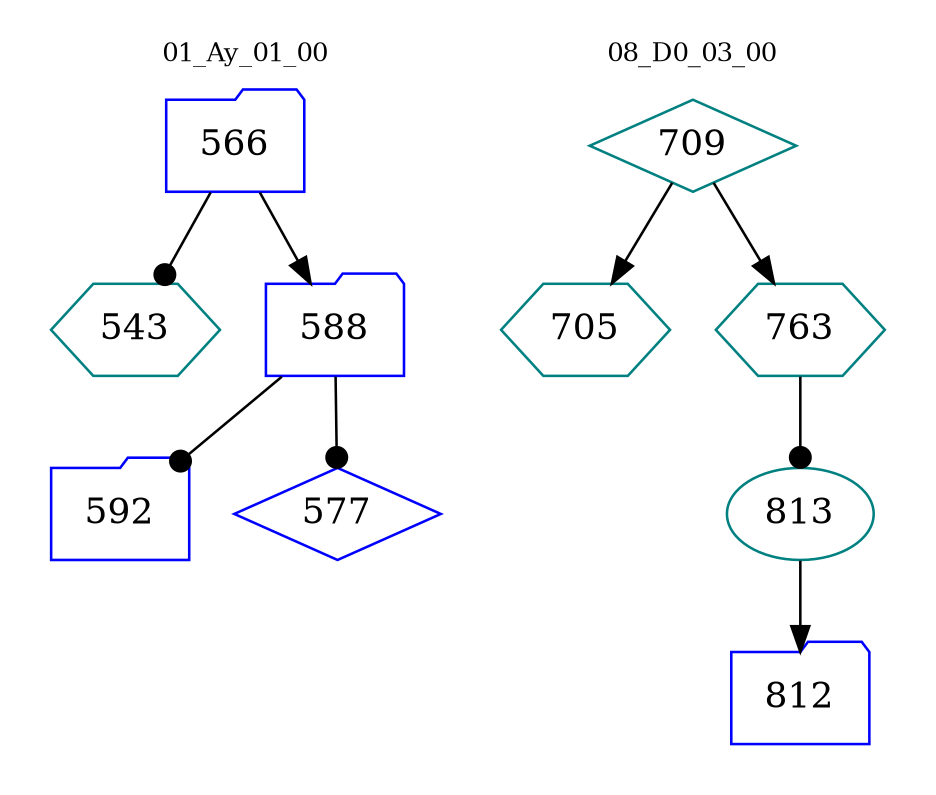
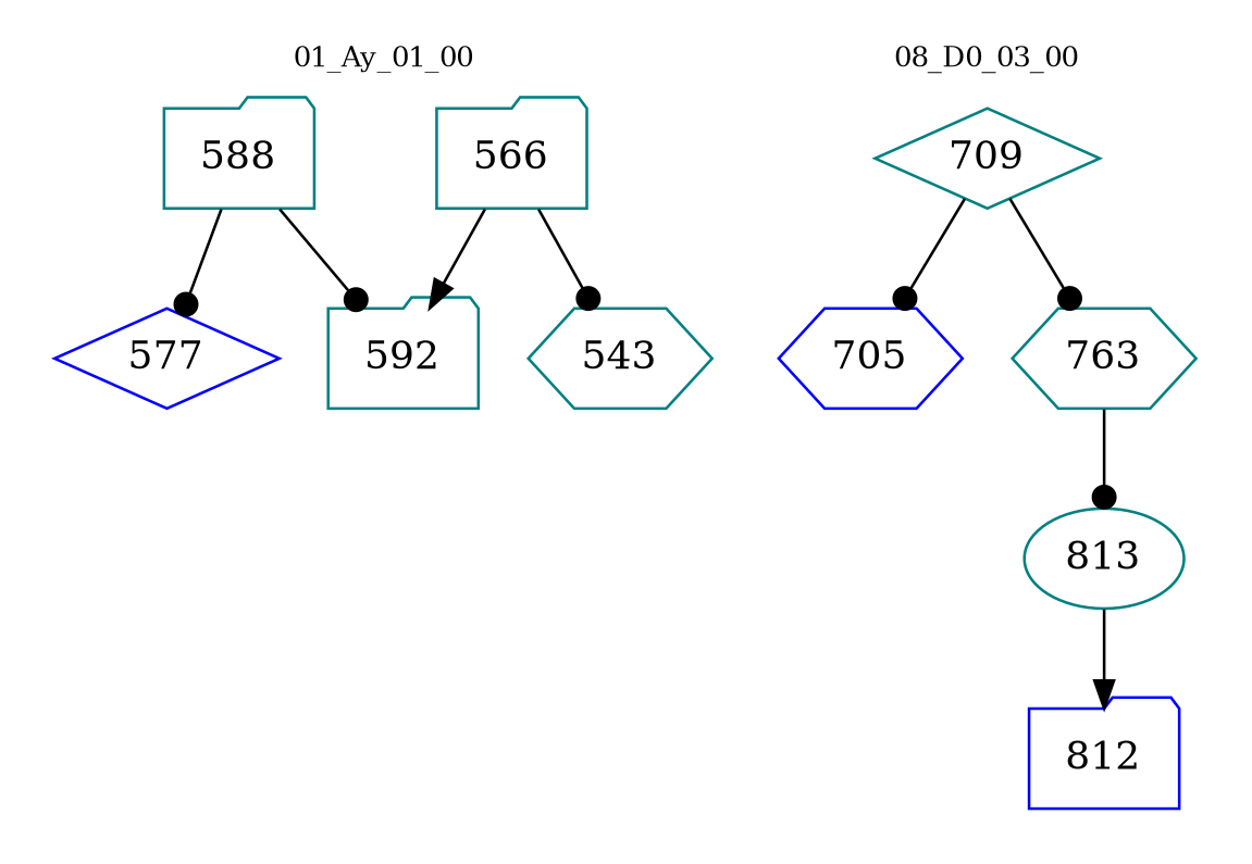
  digraph {
    node [color=teal shape=folder]
    edge [arrowhead=dot color=black]
-   n1 [color=blue label=566]
+   n1 [label=566]
    n2 [label=543 shape=hexagon]
-   n3 [color=blue label=588]
-   n4 [color=blue label=592]
+   n3 [label=588]
+   n4 [label=592]
    n5 [color=blue label=577 shape=diamond]
    n6 [label=709 shape=diamond]
-   n7 [label=705 shape=hexagon]
+   n7 [color=blue label=705 shape=hexagon]
    n8 [label=763 shape=hexagon]
    n9 [label=813 shape=ellipse]
    n10 [color=blue label=812]
    subgraph cluster_1 {
      color=white
      fontsize=10
      label="01_Ay_01_00"
      n1
      n2
      n3
      n4
      n5
    }
    subgraph cluster_2 {
      color=white
      fontsize=10
      label="08_D0_03_00"
      n6
      n7
      n8
      n9
      n10
    }
    n1 -> n2
-   n1 -> n3 [arrowhead=normal]
+   n1 -> n4 [arrowhead=normal]
    n3 -> n4
    n3 -> n5
-   n6 -> n7 [arrowhead=normal]
-   n6 -> n8 [arrowhead=normal]
+   n6 -> n7
+   n6 -> n8
    n8 -> n9
    n9 -> n10 [arrowhead=normal]
  }
